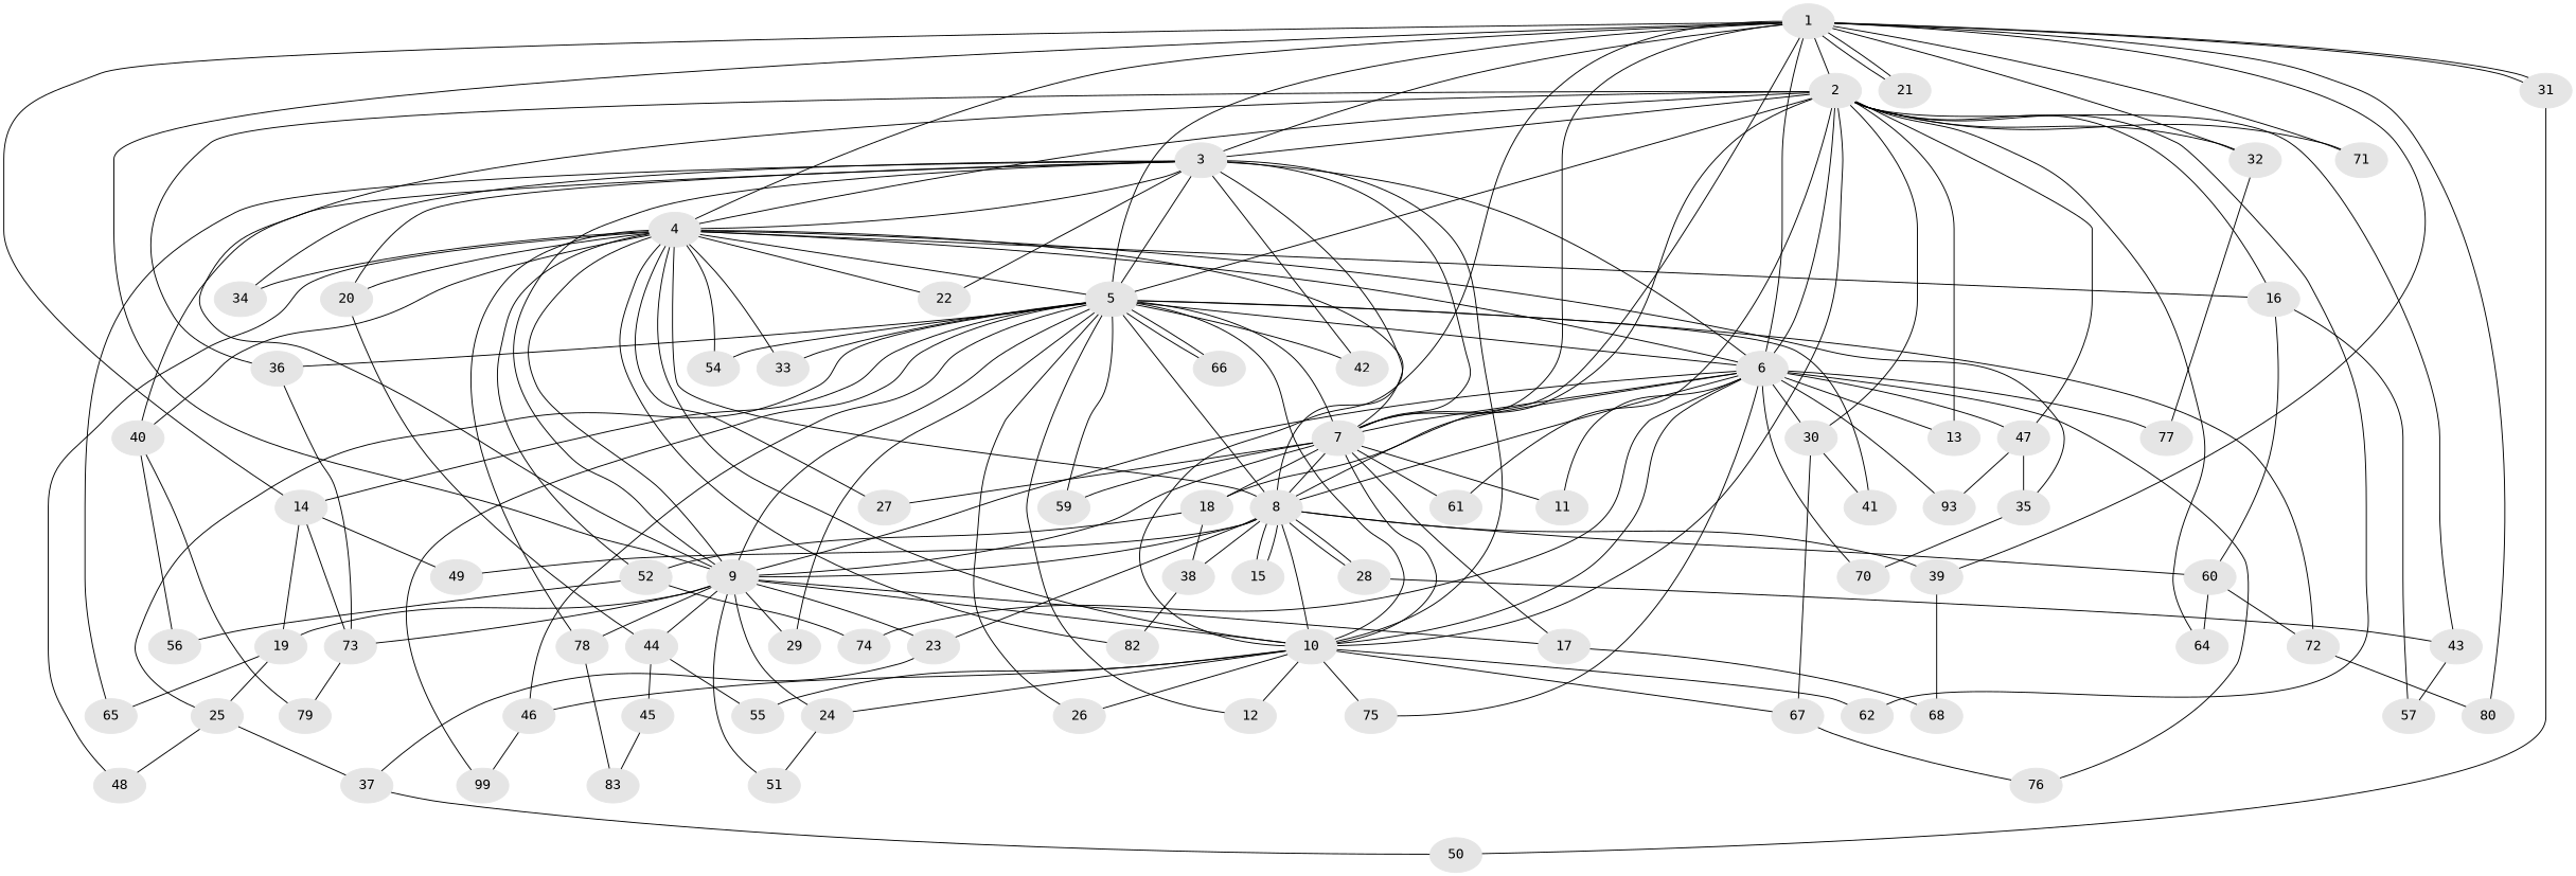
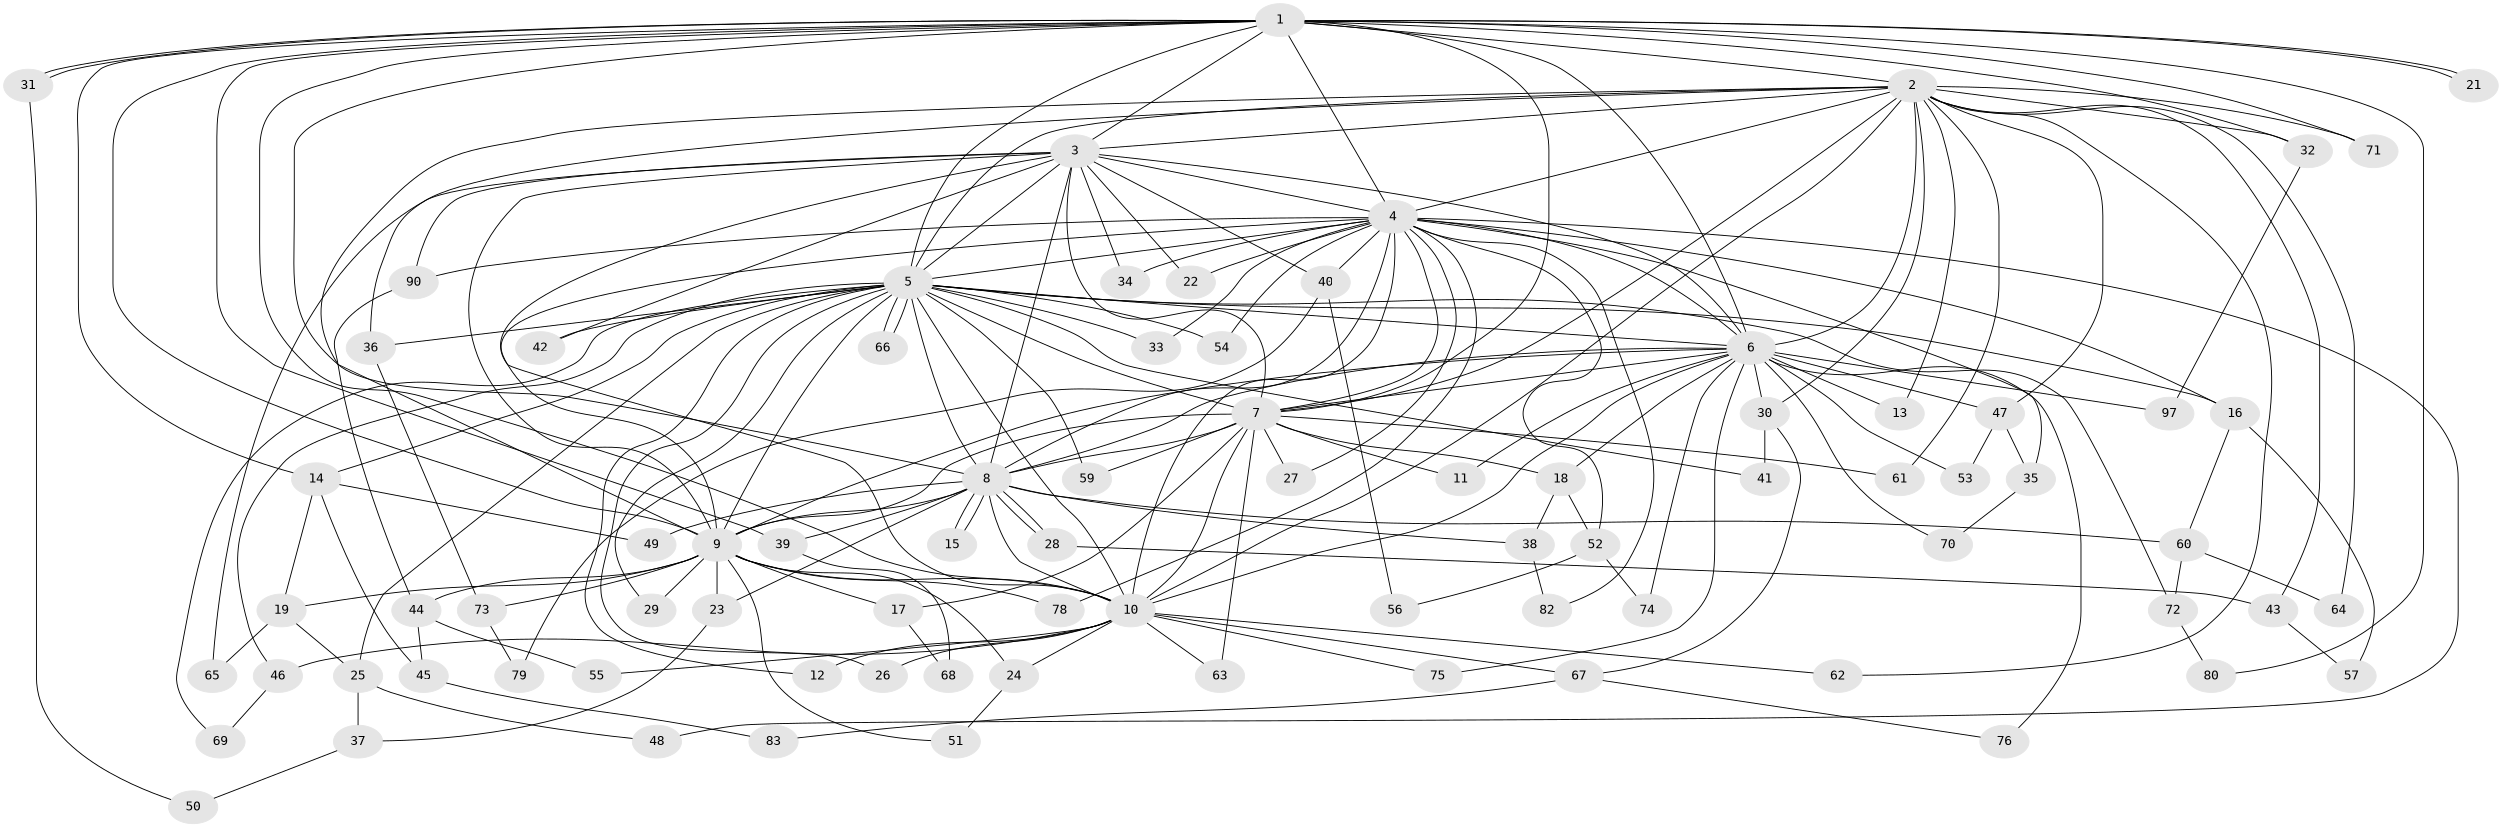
  graph {
    fontname="DejaVu Sans Mono"
    node [color=gray90 fontname="DejaVu Sans Mono" style=filled]
    edge [fontname="DejaVu Sans Mono"]
    1
    2
    3
    4
    5
    6
    7
    8
    9
    10
    14
    21
    31
    32
    39
    71
    80
    13
    16
    30
    36
    43
    47
    61
    62
    64
-   20
+   20 [label=90]
    22
    34
    40
    42
    65
    35
    27
    33
    48
    52
    54
    78
    82
    12
    25
    26
    29
    41
    46
    59
    66
-   69 [label=99]
+   69
    72
    11
    18
-   53 [label=93]
+   53
    70
    74
    75
    76
-   77
+   77 [label=97]
    17
+   63
    15
    23
    28
    38
    49
    60
    19
    24
    44
    51
    73
    55
    67
    45
    50
    68
    57
    56
    79
    37
    n81 [label=83]
    1 -- 2
    1 -- 3
    1 -- 4
    1 -- 5
    1 -- 6
    1 -- 7
    1 -- 8
    1 -- 9
    1 -- 10
    1 -- 14
    1 -- 21
    1 -- 21
    1 -- 31
    1 -- 31
    1 -- 32
    1 -- 39
    1 -- 71
    1 -- 80
    2 -- 3
    2 -- 4
    2 -- 5
    2 -- 6
    2 -- 7
    2 -- 9
    2 -- 10
    2 -- 32
    2 -- 71
    2 -- 13
-   2 -- 16
+   5 -- 16
    2 -- 30
    2 -- 36
    2 -- 43
    2 -- 47
    2 -- 61
    2 -- 62
    2 -- 64
    3 -- 4
    3 -- 5
    3 -- 6
    3 -- 7
    3 -- 8
    3 -- 9
    3 -- 10
    3 -- 20
    3 -- 22
    3 -- 34
    3 -- 40
    3 -- 42
    3 -- 65
    4 -- 5
    4 -- 6
    4 -- 7
    4 -- 8
    4 -- 9
    4 -- 10
    4 -- 16
    4 -- 20
    4 -- 22
    4 -- 34
    4 -- 40
    4 -- 35
    4 -- 27
    4 -- 33
    4 -- 48
    4 -- 52
    4 -- 54
    4 -- 78
    4 -- 82
    5 -- 6
    5 -- 7
    5 -- 8
    5 -- 9
    5 -- 10
    5 -- 14
    5 -- 36
    5 -- 42
    5 -- 33
    5 -- 54
    5 -- 12
    5 -- 25
    5 -- 26
    5 -- 29
    5 -- 41
    5 -- 46
    5 -- 59
    5 -- 66
    5 -- 66
    5 -- 69
    5 -- 72
    6 -- 7
    6 -- 8
    6 -- 9
    6 -- 10
    6 -- 13
    6 -- 30
    6 -- 47
    6 -- 11
    6 -- 18
    6 -- 53
    6 -- 70
    6 -- 74
    6 -- 75
    6 -- 76
    6 -- 77
    7 -- 8
    7 -- 9
    7 -- 10
    7 -- 61
    7 -- 27
    7 -- 59
    7 -- 11
    7 -- 18
    7 -- 17
+   7 -- 63
    8 -- 9
    8 -- 10
    8 -- 39
    8 -- 15
    8 -- 15
    8 -- 23
    8 -- 28
    8 -- 28
    8 -- 38
    8 -- 49
    8 -- 60
    9 -- 10
    9 -- 78
    9 -- 29
    9 -- 17
    9 -- 23
    9 -- 19
    9 -- 24
    9 -- 44
    9 -- 51
    9 -- 73
    10 -- 62
    10 -- 12
    10 -- 26
    10 -- 46
    10 -- 75
+   10 -- 63
    10 -- 24
    10 -- 55
    10 -- 67
    14 -- 49
    14 -- 19
-   14 -- 73
+   14 -- 45
    31 -- 50
    32 -- 77
    39 -- 68
    16 -- 60
    16 -- 57
    30 -- 41
    30 -- 67
    36 -- 73
    43 -- 57
    47 -- 35
    47 -- 53
    20 -- 44
    40 -- 56
    40 -- 79
    35 -- 70
    52 -- 74
    52 -- 56
    25 -- 48
    25 -- 37
    46 -- 69
    72 -- 80
    18 -- 52
    18 -- 38
    17 -- 68
    23 -- 37
    28 -- 43
    38 -- 82
    60 -- 64
    60 -- 72
    19 -- 65
    19 -- 25
    24 -- 51
    44 -- 55
    44 -- 45
    73 -- 79
    67 -- 76
-   78 -- n81
+   67 -- n81
    45 -- n81
    37 -- 50
  }
